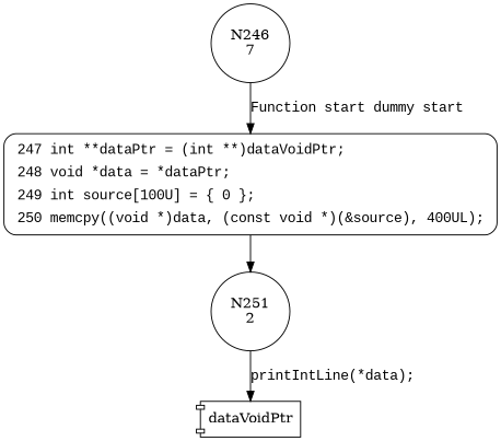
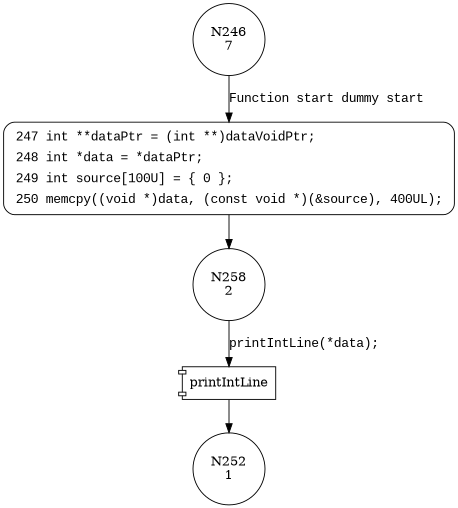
  digraph {
    node [shape=circle]
    edge [fontname="Courier New"]
    n1 [label="N246\n7"]
-   n2 [fillcolor=white fontname="Courier New" label=<<table border="0" cellborder="0" cellpadding="3" bgcolor="white"><tr><td align="right">247</td><td align="left">int **dataPtr = (int **)dataVoidPtr;</td></tr><tr><td align="right">248</td><td align="left">void *data = *dataPtr;</td></tr><tr><td align="right">249</td><td align="left">int source[100U] = &#123; 0 &#125;;</td></tr><tr><td align="right">250</td><td align="left">memcpy((void *)data, (const void *)(&amp;source), 400UL);</td></tr></table>> penwidth=1 shape=Mrecord style="filled,bold"]
-   n3 [label="N251\n2"]
-   n4 [label=dataVoidPtr shape=component]
+   n2 [fillcolor=white fontname="Courier New" label=<<table border="0" cellborder="0" cellpadding="3" bgcolor="white"><tr><td align="right">247</td><td align="left">int **dataPtr = (int **)dataVoidPtr;</td></tr><tr><td align="right">248</td><td align="left">int *data = *dataPtr;</td></tr><tr><td align="right">249</td><td align="left">int source[100U] = &#123; 0 &#125;;</td></tr><tr><td align="right">250</td><td align="left">memcpy((void *)data, (const void *)(&amp;source), 400UL);</td></tr></table>> penwidth=1 shape=Mrecord style="filled,bold"]
+   n3 [label="N258\n2"]
+   n4 [label=printIntLine shape=component]
+   n5 [label="N252\n1"]
    n1 -> n2 [label="Function start dummy start"]
    n2 -> n3 [fontname=""]
    n3 -> n4 [label="printIntLine(*data);"]
+   n4 -> n5
  }
